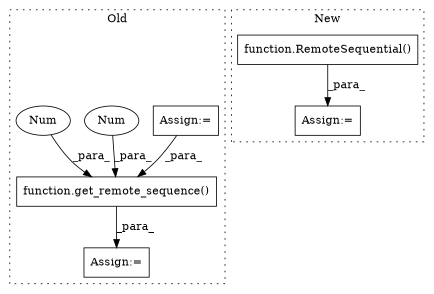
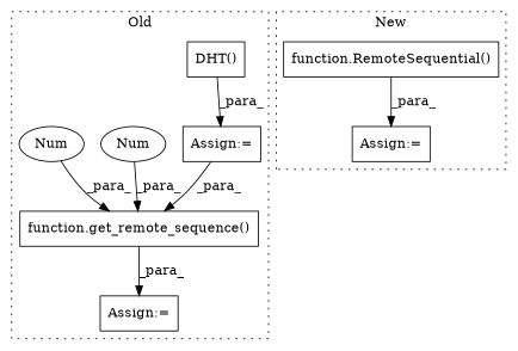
  digraph {
    node [a=75 l=3 shape=box]
+   n1 [l=71 label="DHT()" s=619]
    n2 [a=68 label="Assign:=" s=616]
    n3 [l="20,1" label="function.get_remote_sequence()" s="775,812"]
    n4 [a=76 l=1 label=Num s=803 shape=ellipse]
    n5 [a=76 l=1 label=Num s=800 shape=ellipse]
    n6 [a=68 label="Assign:=" s=772]
    n7 [l="17,29" label="function.RemoteSequential()" s="657,680"]
    n8 [a=68 label="Assign:=" s=654]
    subgraph cluster_1 {
      label=Old
      style=dotted
+     n1
      n2
      n3
      n4
      n5
      n6
    }
    subgraph cluster_2 {
      label=New
      style=dotted
      n7
      n8
    }
+   n1 -> n2 [label=_para_]
    n2 -> n3 [label=_para_]
    n3 -> n6 [label=_para_]
    n4 -> n3 [label=_para_]
    n5 -> n3 [label=_para_]
    n7 -> n8 [label=_para_]
  }
